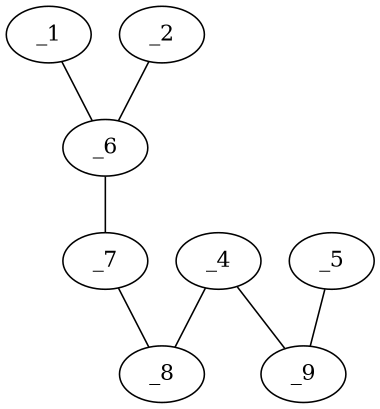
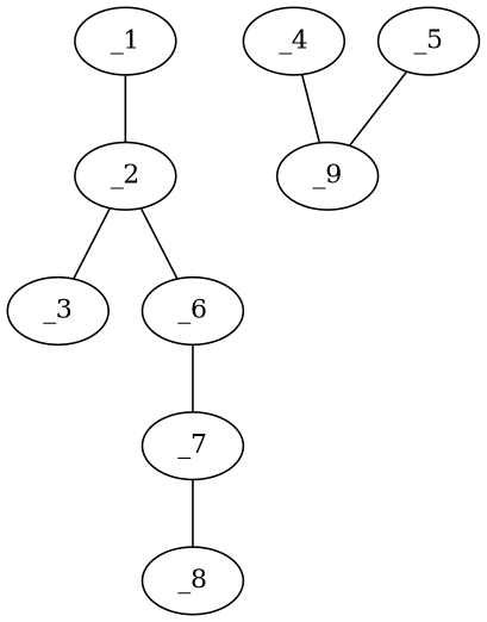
  graph {
    node [charge=0 chem=1 symbol="C  " x=2 y=0.616]
    edge [valence=1]
    _1 [y=1.116]
    _2 [chem=4 symbol="N  " x=2.866]
+   _3 [y=0.116]
    _6 [x=3.866]
    _7 [x=4.366 y=-0.25]
    _8 [x=5.366 y=-0.25]
    _4 [chem=2 symbol="O  " x=5.866 y=-1.116]
    _9 [x=6.866 y=-1.116]
    _5 [chem=2 symbol="O  " x=5.866]
-   _1 -- _6
+   _1 -- _2
+   _2 -- _3
    _2 -- _6
    _6 -- _7 [valence=2]
    _7 -- _8
-   _4 -- _8
    _4 -- _9
    _5 -- _9 [valence=2]
  }
